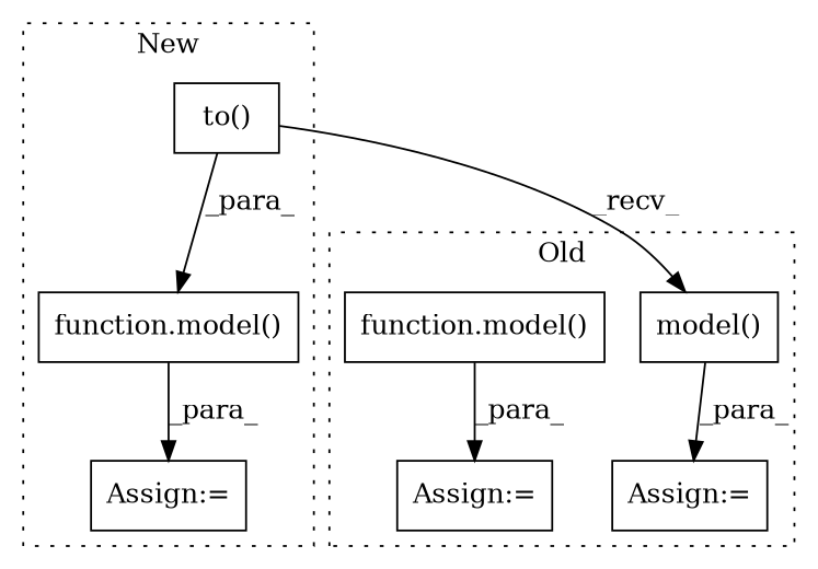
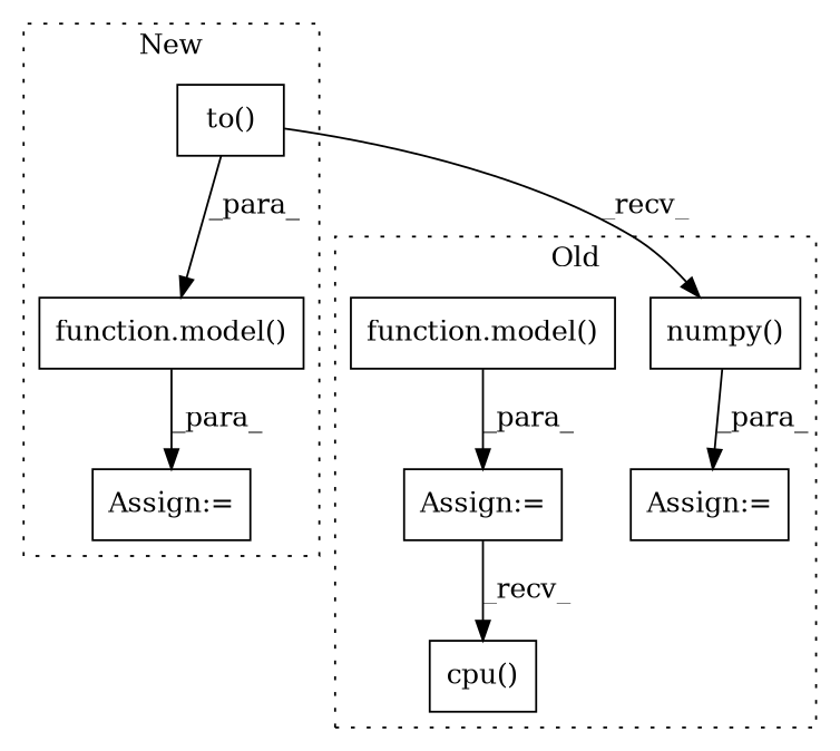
  digraph {
    node [a=75 l=3 s=6349 shape=box]
-   n2 [l=16 label="model()"]
+   n1 [l=8 label="cpu()"]
+   n2 [l=16 label="numpy()"]
    n3 [l="6,1" label="function.model()" s="6231,6254"]
    n4 [a=68 label="Assign:=" s=6345]
    n5 [a=68 label="Assign:=" s=6228]
    n6 [l="6,1" label="function.model()" s="6263,6273"]
    n7 [a=68 label="Assign:=" s=6260]
    n8 [l="8,1" label="to()" s="6094,6108"]
    subgraph cluster_1 {
      label=Old
      style=dotted
+     n1
      n2
      n3
      n4
      n5
    }
    subgraph cluster_2 {
      label=New
      style=dotted
      n6
      n7
      n8
    }
    n2 -> n4 [label=_para_]
    n3 -> n5 [label=_para_]
+   n5 -> n1 [label=_recv_]
    n6 -> n7 [label=_para_]
    n8 -> n2 [label=_recv_]
    n8 -> n6 [label=_para_]
  }
